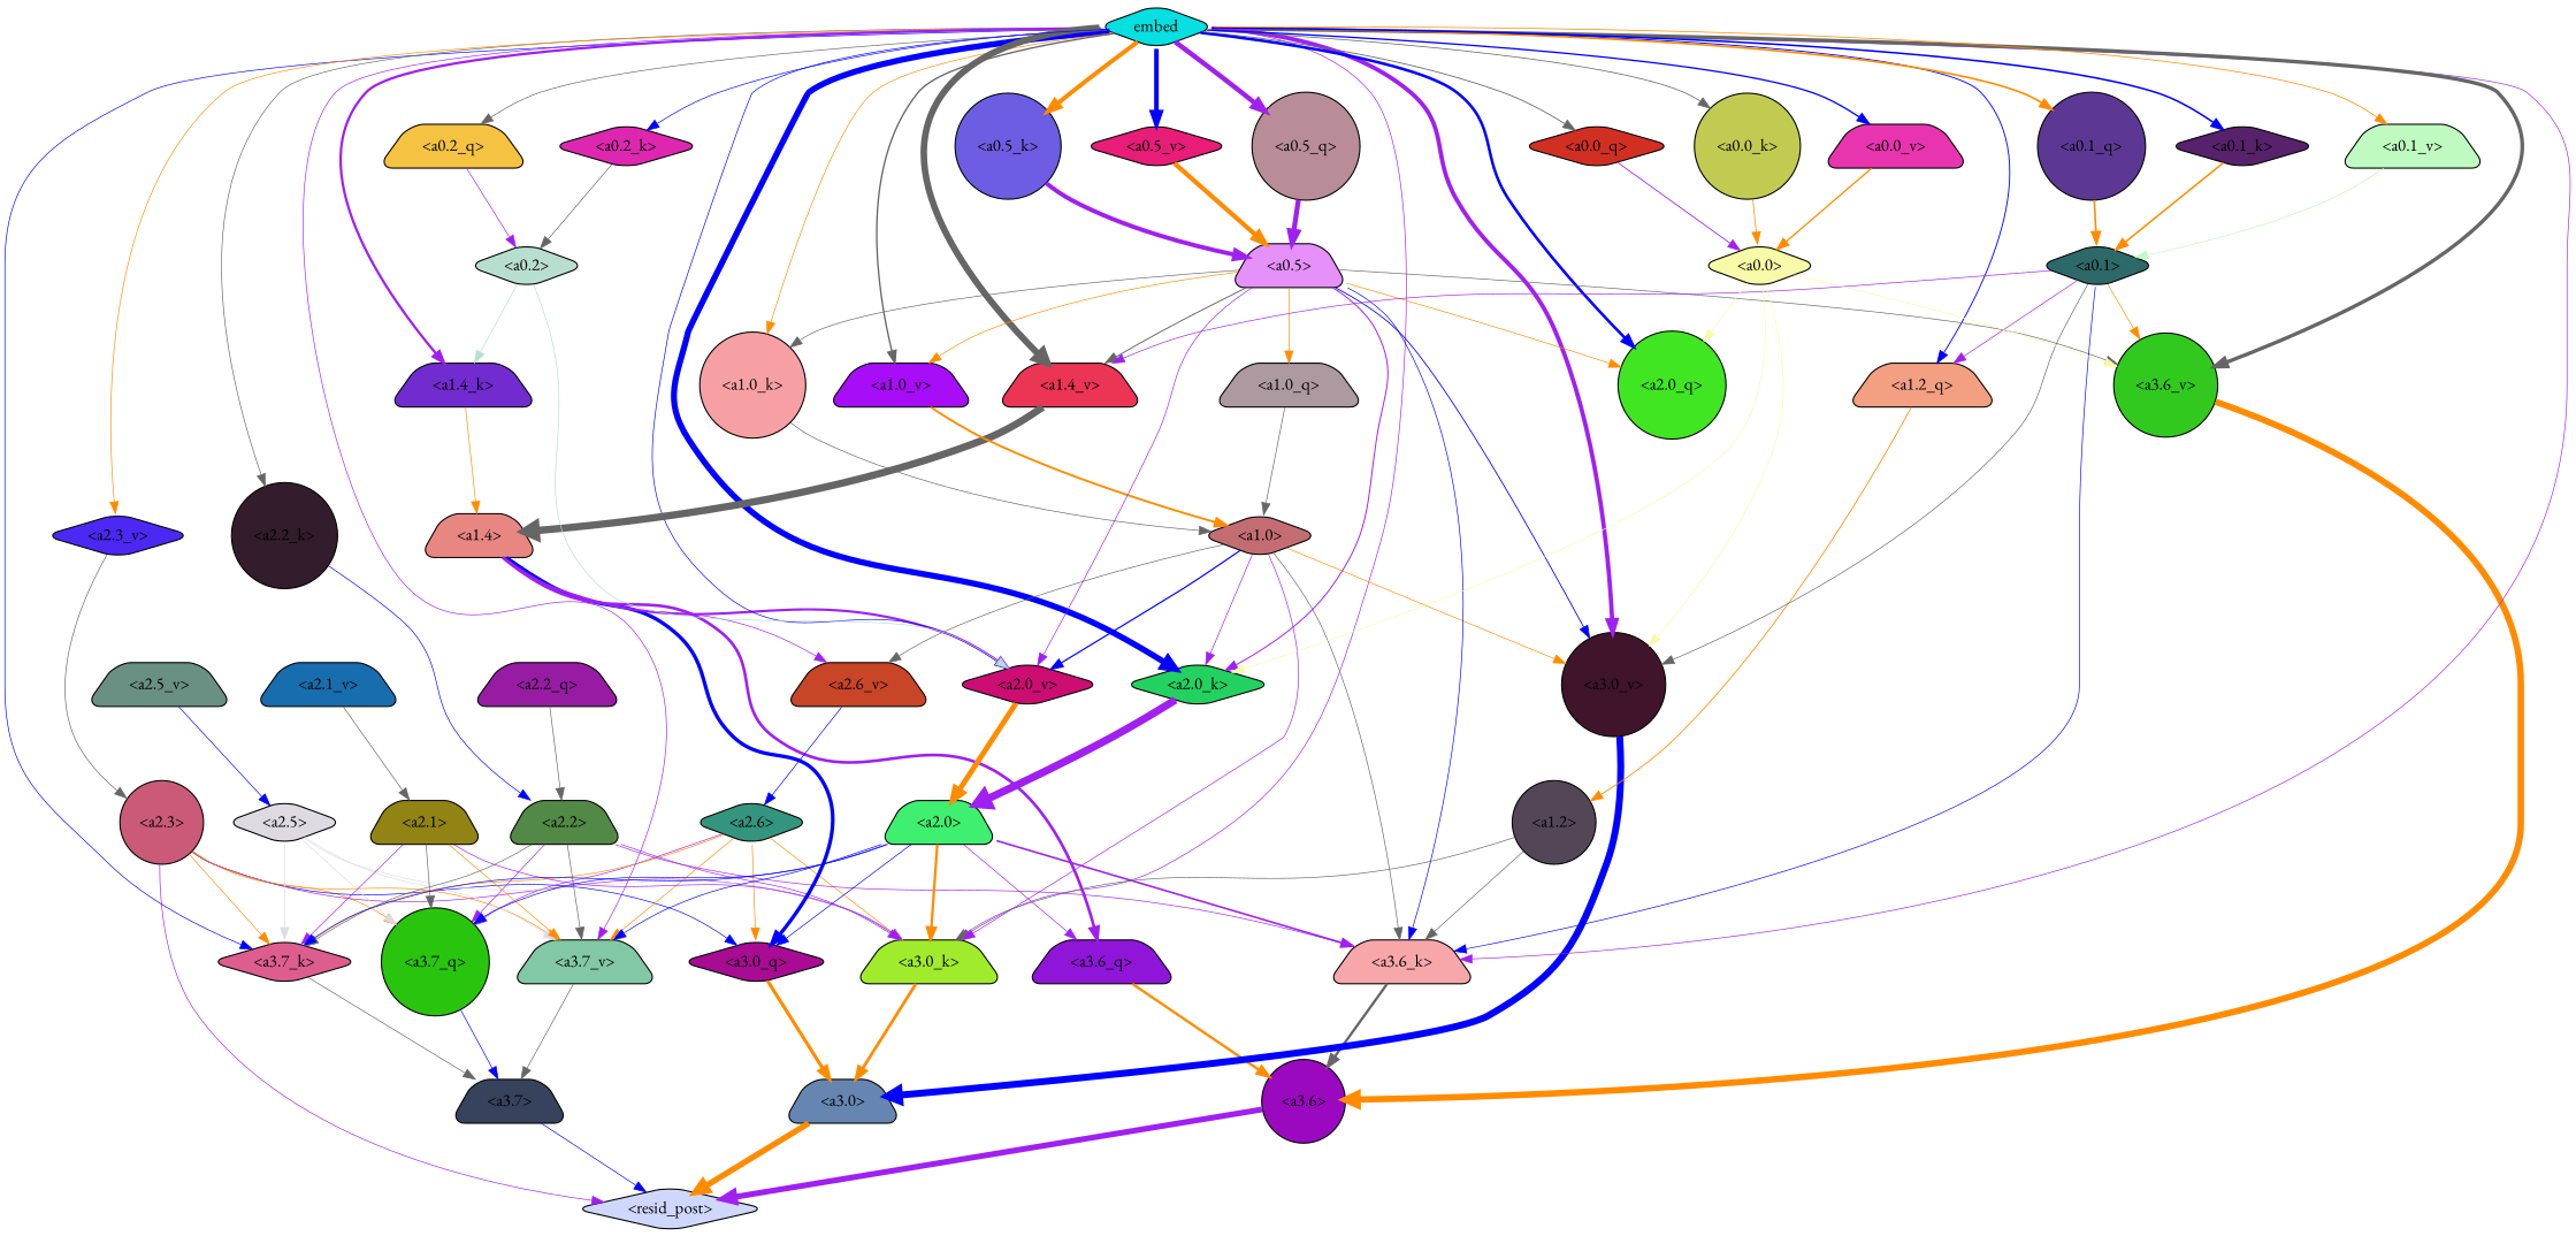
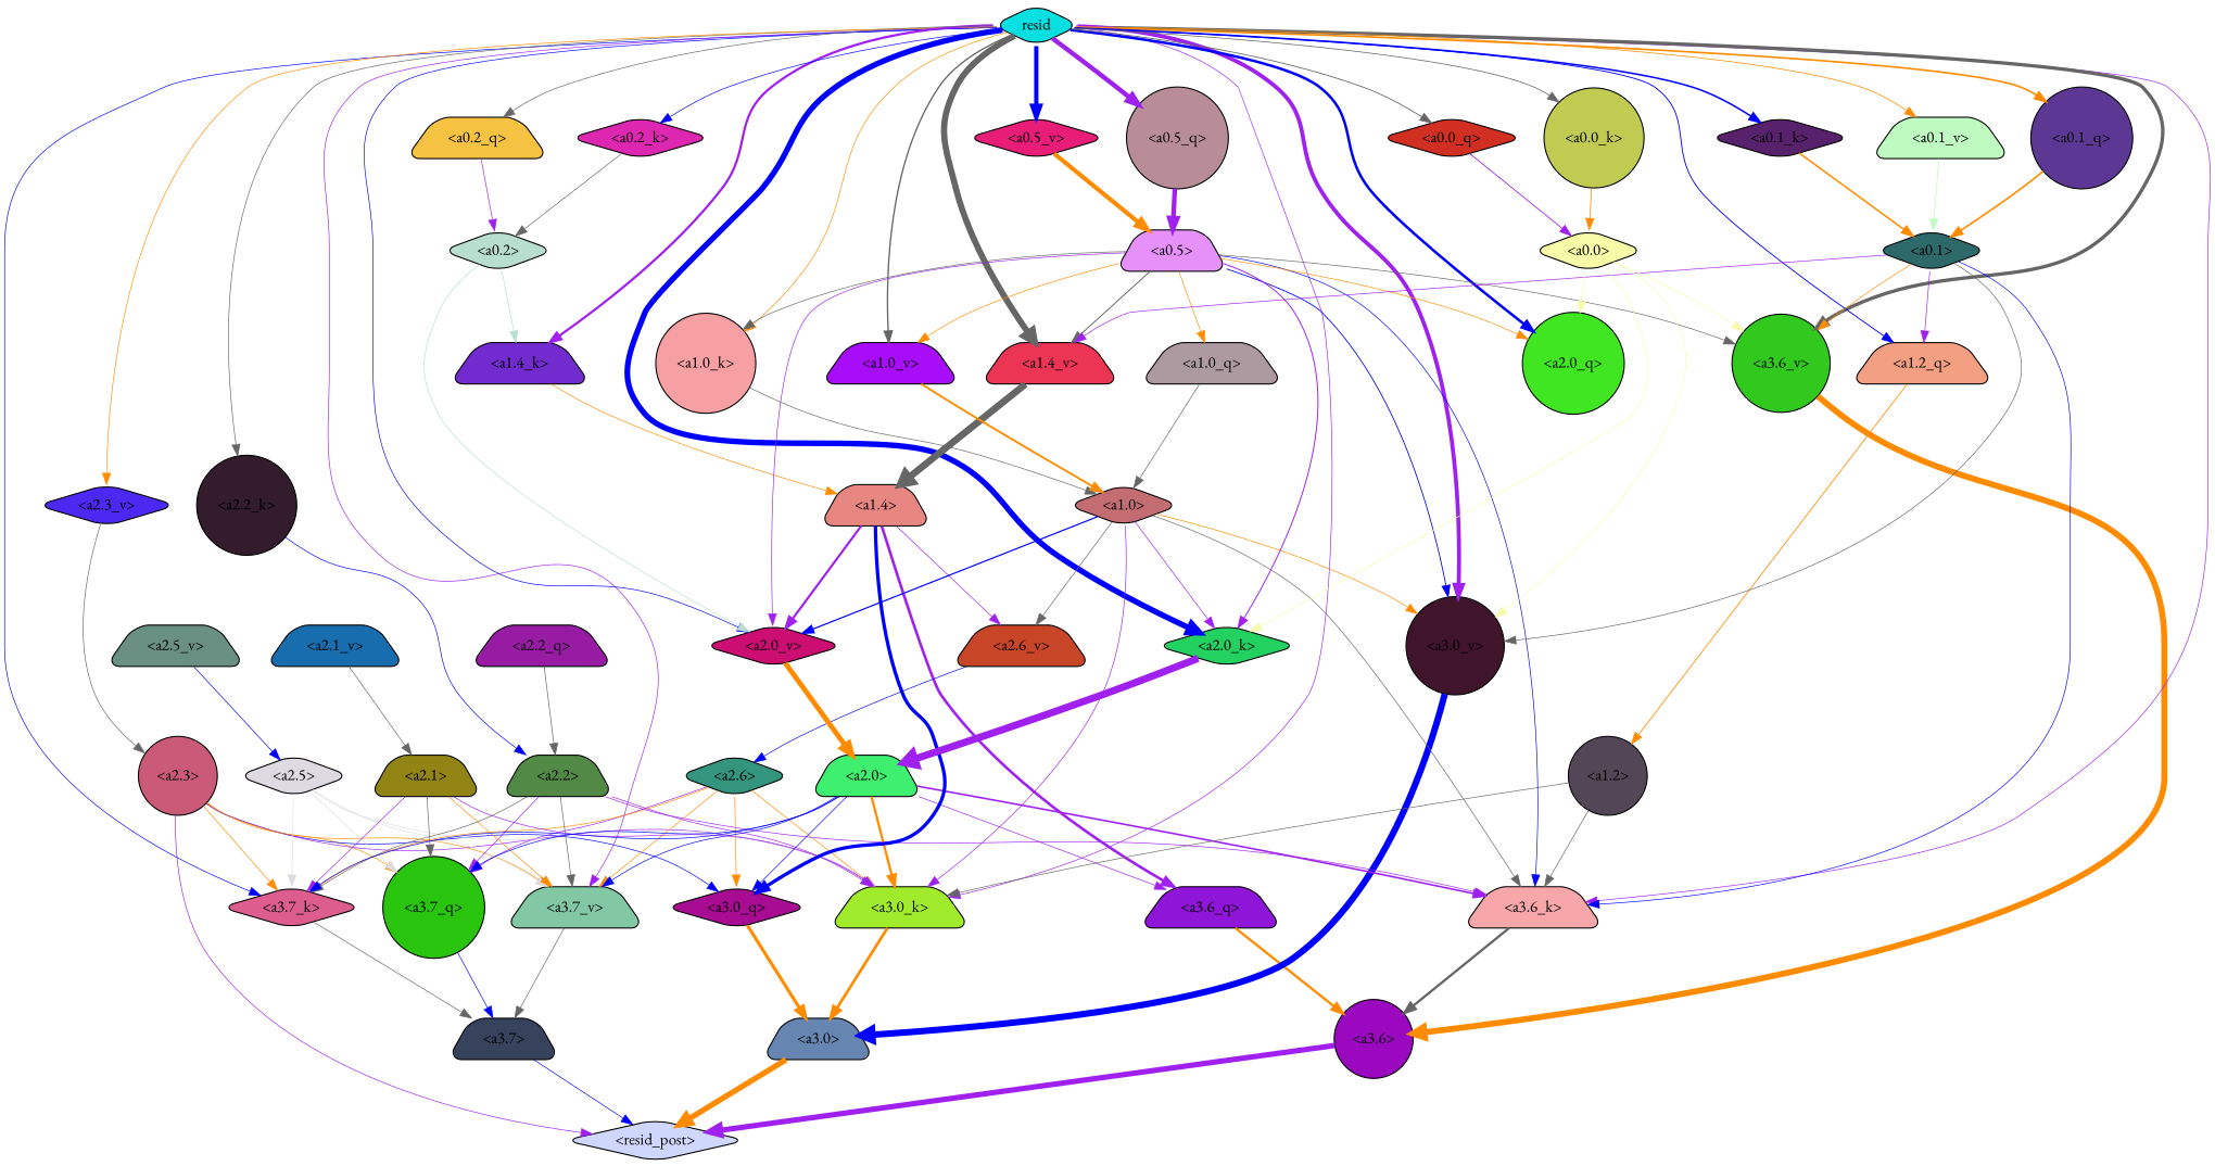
  strict digraph {
    fontname="EB Garamond"
    splines=true
    node [color=black fontname="EB Garamond" shape=trapezium style="filled, rounded"]
    edge [color=darkorange fontname="EB Garamond" penwidth=0.6]
    "<a3.7>" [fillcolor="#37425c"]
    "<resid_post>" [fillcolor="#cfd8fc" shape=diamond]
    "<a3.6>" [fillcolor="#9a09bf" shape=circle]
    "<a3.0>" [fillcolor="#6686b1"]
    "<a2.3>" [fillcolor="#cb5a78" shape=circle]
    "<a3.7_q>" [fillcolor="#29c50e" shape=circle]
    "<a3.0_q>" [fillcolor="#a70c93" shape=diamond]
    "<a3.7_k>" [fillcolor="#dd5e8e" shape=diamond]
    "<a3.0_k>" [fillcolor="#a0eb2c"]
    "<a3.7_v>" [fillcolor="#82c8a4"]
    "<a3.6_q>" [fillcolor="#8f15d8"]
    "<a3.6_k>" [fillcolor="#f7a7aa"]
    "<a3.6_v>" [fillcolor="#32c91f" shape=circle]
    "<a3.0_v>" [fillcolor="#40142b" shape=circle]
    "<a2.6>" [fillcolor="#33957d" shape=diamond]
    "<a2.5>" [fillcolor="#dddbe1" shape=diamond]
    "<a2.2>" [fillcolor="#538946"]
    "<a2.1>" [fillcolor="#918314"]
    "<a2.0>" [fillcolor="#3fef70"]
    "<a1.4>" [fillcolor="#e88682"]
    "<a2.6_v>" [fillcolor="#c94527"]
    "<a2.0_v>" [fillcolor="#cc0d72" shape=diamond]
-   embed [fillcolor="#07dfe1" shape=diamond]
+   embed [fillcolor="#07dfe1" shape=diamond label=resid]
    "<a2.0_q>" [fillcolor="#40e621" shape=circle]
    "<a2.2_k>" [fillcolor="#331c2b" shape=circle]
    "<a2.0_k>" [fillcolor="#23d160" shape=diamond]
    "<a2.3_v>" [fillcolor="#4b29f3" shape=diamond]
    "<a1.2_q>" [fillcolor="#f29f82"]
    "<a1.4_k>" [fillcolor="#712bce"]
    "<a1.0_k>" [fillcolor="#f7a0a4" shape=circle]
    "<a1.4_v>" [fillcolor="#ec3555"]
    "<a1.0_v>" [fillcolor="#a70df7"]
    "<a0.5_q>" [fillcolor="#b88d98" shape=circle]
    "<a0.2_q>" [fillcolor="#f5c241"]
    "<a0.1_q>" [fillcolor="#5c3894" shape=circle]
    "<a0.0_q>" [fillcolor="#d22f23" shape=diamond]
-   "<a0.5_k>" [fillcolor="#6d5de3" shape=circle]
    "<a0.2_k>" [fillcolor="#dd27b0" shape=diamond]
    "<a0.1_k>" [fillcolor="#57216b" shape=diamond]
    "<a0.0_k>" [fillcolor="#c1cb52" shape=circle]
    "<a0.5_v>" [fillcolor="#e71d78" shape=diamond]
    "<a0.1_v>" [fillcolor="#bffbc0"]
-   "<a0.0_v>" [fillcolor="#e934af"]
    "<a1.2>" [fillcolor="#534656" shape=circle]
    "<a1.0>" [fillcolor="#c36d73" shape=diamond]
    "<a0.5>" [fillcolor="#e690fa"]
    "<a0.2>" [fillcolor="#b8decf" shape=diamond]
    "<a0.1>" [fillcolor="#2e696a" shape=diamond]
    "<a0.0>" [fillcolor="#f7faa6" shape=diamond]
    "<a1.0_q>" [fillcolor="#ad9aa0"]
    "<a2.2_q>" [fillcolor="#981ca3"]
    "<a2.5_v>" [fillcolor="#699082"]
    "<a2.1_v>" [fillcolor="#186dae"]
    "<a3.7>" -> "<resid_post>" [color=blue]
    "<a3.6>" -> "<resid_post>" [color=purple penwidth=4.7534414529800415]
    "<a3.0>" -> "<resid_post>" [penwidth=4.898576855659485]
    "<a2.3>" -> "<resid_post>" [color=purple]
    "<a2.3>" -> "<a3.7_q>"
    "<a2.3>" -> "<a3.0_q>" [color=blue]
    "<a2.3>" -> "<a3.7_k>"
    "<a2.3>" -> "<a3.0_k>" [color=purple]
    "<a2.3>" -> "<a3.7_v>"
    "<a3.7_q>" -> "<a3.7>" [color=blue]
    "<a3.0_q>" -> "<a3.0>" [penwidth=2.870753765106201]
    "<a3.7_k>" -> "<a3.7>" [color=gray40]
    "<a3.0_k>" -> "<a3.0>" [penwidth=2.520303964614868]
    "<a3.7_v>" -> "<a3.7>" [color=gray40]
    "<a3.6_q>" -> "<a3.6>" [penwidth=2.160832464694977]
    "<a3.6_k>" -> "<a3.6>" [color=gray40 penwidth=2.13908451795578]
    "<a3.6_v>" -> "<a3.6>" [penwidth=5.297133803367615]
    "<a3.0_v>" -> "<a3.0>" [color=blue penwidth=5.680712580680847]
    "<a2.6>" -> "<a3.7_q>" [color=purple]
    "<a2.6>" -> "<a3.0_q>"
    "<a2.6>" -> "<a3.7_k>"
    "<a2.6>" -> "<a3.0_k>"
    "<a2.6>" -> "<a3.7_v>"
    "<a2.5>" -> "<a3.7_q>" [color="#dddbe1"]
    "<a2.5>" -> "<a3.7_k>" [color="#dddbe1"]
    "<a2.5>" -> "<a3.0_k>" [color="#dddbe1"]
    "<a2.5>" -> "<a3.7_v>" [color="#dddbe1"]
    "<a2.2>" -> "<a3.7_q>" [color=purple]
    "<a2.2>" -> "<a3.7_k>" [color=gray40]
    "<a2.2>" -> "<a3.0_k>" [color=purple]
    "<a2.2>" -> "<a3.7_v>" [color=gray40]
    "<a2.2>" -> "<a3.6_k>" [color=purple]
    "<a2.1>" -> "<a3.7_q>" [color=gray40]
    "<a2.1>" -> "<a3.7_k>" [color=purple]
    "<a2.1>" -> "<a3.0_k>" [color=purple]
    "<a2.1>" -> "<a3.7_v>"
    "<a2.0>" -> "<a3.7_q>" [color=blue]
    "<a2.0>" -> "<a3.0_q>" [color=blue]
    "<a2.0>" -> "<a3.7_k>" [color=blue]
    "<a2.0>" -> "<a3.0_k>" [penwidth=2.095262974500656]
    "<a2.0>" -> "<a3.7_v>" [color=blue]
    "<a2.0>" -> "<a3.6_q>" [color=purple]
    "<a2.0>" -> "<a3.6_k>" [color=purple penwidth=1.4807794839143753]
    "<a1.4>" -> "<a3.0_q>" [color=blue penwidth=3.0341034531593323]
    "<a1.4>" -> "<a3.6_q>" [color=purple penwidth=2.425799250602722]
    "<a1.4>" -> "<a2.6_v>" [color=purple]
    "<a1.4>" -> "<a2.0_v>" [color=purple penwidth=2.007302835583687]
    "<a2.6_v>" -> "<a2.6>" [color=blue]
    "<a2.0_v>" -> "<a2.0>" [penwidth=4.422677040100098]
    embed -> "<a3.7_k>" [color=blue]
    embed -> "<a3.0_k>" [color=purple]
    embed -> "<a3.7_v>" [color=purple]
    embed -> "<a3.6_k>" [color=purple]
    embed -> "<a3.6_v>" [color=gray40 penwidth=3.067279100418091]
    embed -> "<a3.0_v>" [color=purple penwidth=3.5202720761299133]
    embed -> "<a2.0_v>" [color=blue]
    embed -> "<a2.0_q>" [color=blue penwidth=2.339468687772751]
    embed -> "<a2.2_k>" [color=gray40]
    embed -> "<a2.0_k>" [color=blue penwidth=4.9759310483932495]
    embed -> "<a2.3_v>"
    embed -> "<a1.2_q>" [color=blue penwidth=0.8262195587158203]
    embed -> "<a1.4_k>" [color=purple penwidth=2.0715588331222534]
    embed -> "<a1.0_k>"
    embed -> "<a1.4_v>" [color=gray40 penwidth=5.3763720989227295]
    embed -> "<a1.0_v>" [color=gray40 penwidth=1.232791244983673]
    embed -> "<a0.5_q>" [color=purple penwidth=4.023846864700317]
    embed -> "<a0.2_q>" [color=gray40]
    embed -> "<a0.1_q>" [penwidth=1.5174524784088135]
    embed -> "<a0.0_q>" [color=gray40 penwidth=0.7661721706390381]
-   embed -> "<a0.5_k>" [penwidth=3.6077781692147255]
    embed -> "<a0.2_k>" [color=blue]
    embed -> "<a0.1_k>" [color=blue penwidth=1.4202172756195068]
    embed -> "<a0.0_k>" [color=gray40 penwidth=0.6857509613037109]
    embed -> "<a0.5_v>" [color=blue penwidth=3.744613029062748]
    embed -> "<a0.1_v>" [penwidth=0.6802842617034912]
-   embed -> "<a0.0_v>" [color=blue penwidth=1.1918210983276367]
    "<a2.2_k>" -> "<a2.2>" [color=blue]
    "<a2.0_k>" -> "<a2.0>" [color=purple penwidth=6.344284534454346]
    "<a2.3_v>" -> "<a2.3>" [color=gray40]
    "<a1.2_q>" -> "<a1.2>" [penwidth=0.7570515871047974]
    "<a1.4_k>" -> "<a1.4>"
    "<a1.0_k>" -> "<a1.0>" [color=gray40]
    "<a1.4_v>" -> "<a1.4>" [color=gray40 penwidth=6.0194467306137085]
    "<a1.0_v>" -> "<a1.0>" [penwidth=1.738280937075615]
    "<a0.5_q>" -> "<a0.5>" [color=purple penwidth=4.023846536874771]
    "<a0.2_q>" -> "<a0.2>" [color=purple]
    "<a0.1_q>" -> "<a0.1>" [penwidth=1.5174570083618164]
    "<a0.0_q>" -> "<a0.0>" [color=purple penwidth=0.766176700592041]
-   "<a0.5_k>" -> "<a0.5>" [color=purple penwidth=3.607769437134266]
    "<a0.2_k>" -> "<a0.2>" [color=gray40]
    "<a0.1_k>" -> "<a0.1>" [penwidth=1.4202113151550293]
    "<a0.0_k>" -> "<a0.0>" [penwidth=0.6857404708862305]
    "<a0.5_v>" -> "<a0.5>" [penwidth=3.7962711341679096]
    "<a0.1_v>" -> "<a0.1>" [color="#bffbc0" penwidth=0.6802752017974854]
-   "<a0.0_v>" -> "<a0.0>" [penwidth=1.1918113231658936]
    "<a1.2>" -> "<a3.0_k>" [color=gray40]
    "<a1.2>" -> "<a3.6_k>" [color=gray40]
    "<a1.0>" -> "<a3.0_k>" [color=purple]
    "<a1.0>" -> "<a3.6_k>" [color=gray40]
    "<a1.0>" -> "<a3.0_v>"
    "<a1.0>" -> "<a2.6_v>" [color=gray40]
    "<a1.0>" -> "<a2.0_v>" [color=blue penwidth=1.0943371653556824]
    "<a1.0>" -> "<a2.0_k>" [color=purple]
    "<a0.5>" -> "<a3.6_k>" [color=blue]
    "<a0.5>" -> "<a3.6_v>" [color=gray40]
    "<a0.5>" -> "<a3.0_v>" [color=blue penwidth=0.764040544629097]
    "<a0.5>" -> "<a2.0_v>" [color=purple]
    "<a0.5>" -> "<a2.0_q>"
    "<a0.5>" -> "<a2.0_k>" [color=purple penwidth=0.8956001400947571]
    "<a0.5>" -> "<a1.0_k>" [color=gray40]
    "<a0.5>" -> "<a1.4_v>" [color=gray40 penwidth=0.8774083852767944]
    "<a0.5>" -> "<a1.0_v>"
    "<a0.5>" -> "<a1.0_q>"
    "<a0.2>" -> "<a2.0_v>" [color="#b8decf"]
    "<a0.2>" -> "<a1.4_k>" [color="#b8decf"]
    "<a0.1>" -> "<a3.6_k>" [color=blue]
    "<a0.1>" -> "<a3.6_v>"
    "<a0.1>" -> "<a3.0_v>" [color=gray40]
    "<a0.1>" -> "<a1.2_q>" [color=purple]
    "<a0.1>" -> "<a1.4_v>" [color=purple]
    "<a0.0>" -> "<a3.6_v>" [color="#f7faa6"]
    "<a0.0>" -> "<a3.0_v>" [color="#f7faa6"]
    "<a0.0>" -> "<a2.0_q>" [color="#f7faa6"]
    "<a0.0>" -> "<a2.0_k>" [color="#f7faa6"]
    "<a1.0_q>" -> "<a1.0>" [color=gray40]
    "<a2.2_q>" -> "<a2.2>" [color=gray40]
    "<a2.5_v>" -> "<a2.5>" [color=blue]
    "<a2.1_v>" -> "<a2.1>" [color=gray40]
  }
